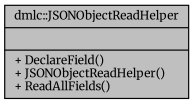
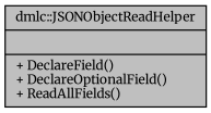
  digraph {
    fontname=Merriweather
-   n1 [color=black fillcolor=grey75 fontcolor=black fontname=Merriweather fontsize=10 height=0.2 label="{dmlc::JSONObjectReadHelper\n||+ DeclareField()\l+ JSONObjectReadHelper()\l+ ReadAllFields()\l}" shape=record style=filled width=0.4]
+   n1 [color=black fillcolor=grey75 fontcolor=black fontname=Merriweather fontsize=10 height=0.2 label="{dmlc::JSONObjectReadHelper\n||+ DeclareField()\l+ DeclareOptionalField()\l+ ReadAllFields()\l}" shape=record style=filled width=0.4]
  }
